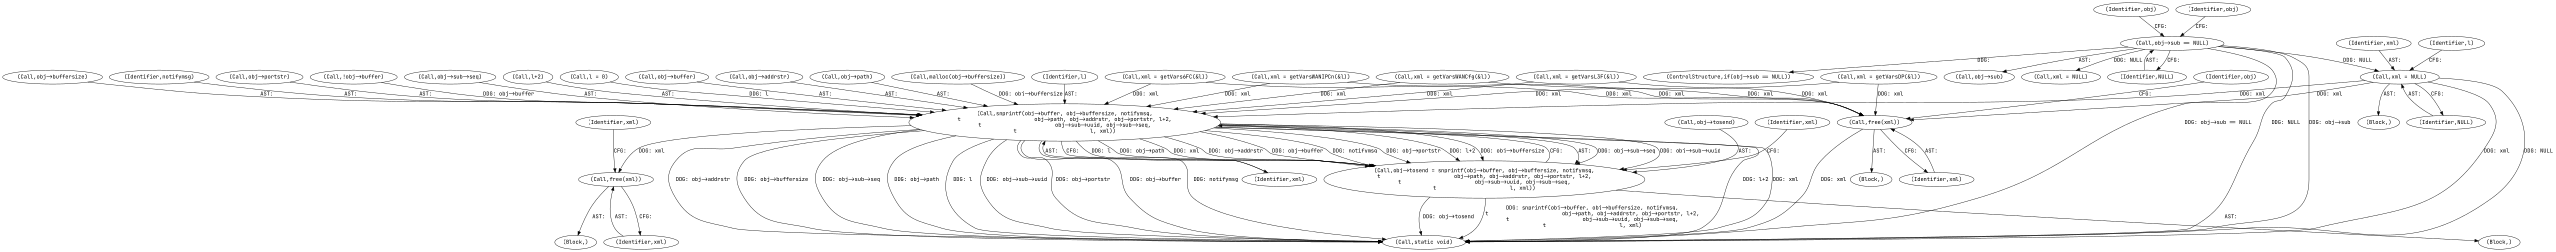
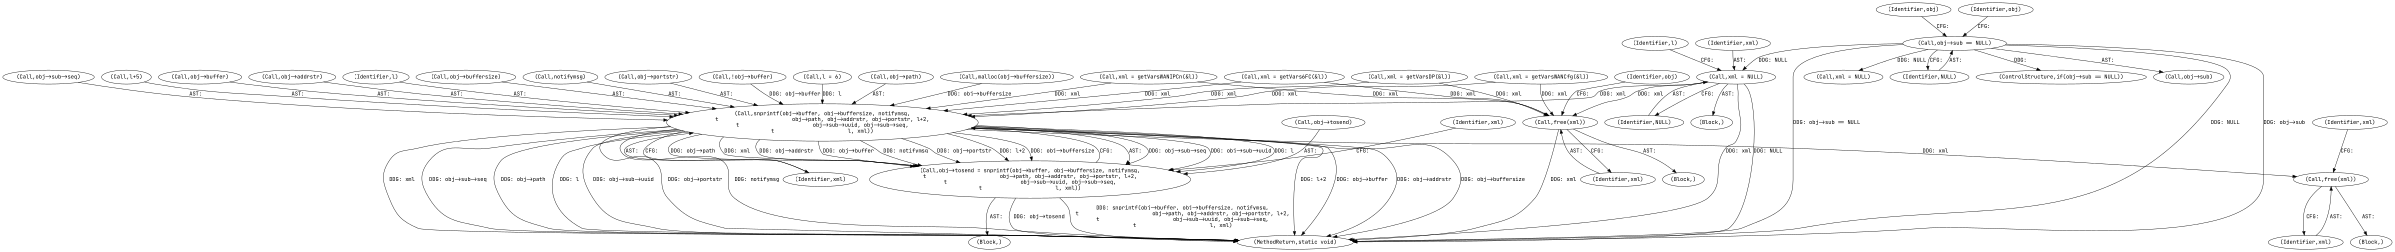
  digraph {
    fontname="JetBrains Mono"
    node [fontname="JetBrains Mono"]
    edge [fontname="JetBrains Mono"]
    n1 [label="(Call,xml = NULL)"]
    n2 [label="(Call,free(xml))"]
    n3 [label="(Call,snprintf(obj->buffer, obj->buffersize, notifymsg,\n\t                       obj->path, obj->addrstr, obj->portstr, l+2,\n\t                       obj->sub->uuid, obj->sub->seq,\n\t                       l, xml))"]
-   n4 [label="(Call,static void)"]
+   n4 [label="(MethodReturn,static void)"]
    n5 [label="(Identifier,NULL)"]
    n6 [label="(Block,)"]
    n7 [label="(Block,)"]
    n8 [label="(Identifier,xml)"]
    n9 [label="(Call,obj->tosend = snprintf(obj->buffer, obj->buffersize, notifymsg,\n\t                       obj->path, obj->addrstr, obj->portstr, l+2,\n\t                       obj->sub->uuid, obj->sub->seq,\n\t                       l, xml))"]
    n10 [label="(Call,free(xml))"]
    n11 [label="(Identifier,xml)"]
    n12 [label="(Call,obj->sub == NULL)"]
    n13 [label="(Call,xml = NULL)"]
    n14 [label="(Identifier,NULL)"]
    n15 [label="(ControlStructure,if(obj->sub == NULL))"]
    n16 [label="(Call,obj->sub)"]
    n17 [label="(Block,)"]
    n18 [label="(Identifier,xml)"]
    n19 [label="(Block,)"]
    n20 [label="(Call,obj->tosend)"]
    n21 [label="(Identifier,l)"]
    n22 [label="(Identifier,xml)"]
    n23 [label="(Identifier,obj)"]
    n24 [label="(Call,obj->path)"]
    n25 [label="(Call,malloc(obj->buffersize))"]
    n26 [label="(Call,obj->sub->seq)"]
-   n27 [label="(Call,l+2)"]
+   n27 [label="(Call,l+5)"]
    n28 [label="(Identifier,xml)"]
    n29 [label="(Call,obj->buffer)"]
    n30 [label="(Identifier,obj)"]
    n31 [label="(Call,obj->addrstr)"]
-   n32 [label="(Call,xml = getVarsL3F(&l))"]
    n33 [label="(Call,xml = getVars6FC(&l))"]
    n34 [label="(Identifier,l)"]
    n35 [label="(Call,obj->buffersize)"]
    n36 [label="(Identifier,xml)"]
-   n37 [label="(Identifier,notifymsg)"]
+   n37 [label="(Call,notifymsg)"]
    n38 [label="(Call,obj->portstr)"]
    n39 [label="(Call,!obj->buffer)"]
    n40 [label="(Call,xml = getVarsWANIPCn(&l))"]
    n41 [label="(Identifier,obj)"]
    n42 [label="(Call,xml = getVarsWANCfg(&l))"]
-   n43 [label="(Call,l = 0)"]
+   n43 [label="(Call,l = 6)"]
    n44 [label="(Call,xml = getVarsDP(&l))"]
    n1 -> n2 [label="DDG: xml"]
    n1 -> n3 [label="DDG: xml"]
    n1 -> n4 [label="DDG: NULL"]
    n1 -> n4 [label="DDG: xml"]
    n1 -> n5 [label="CFG: "]
    n1 -> n6 [label="AST: "]
    n2 -> n4 [label="DDG: xml"]
    n2 -> n7 [label="AST: "]
    n2 -> n8 [label="CFG: "]
    n3 -> n4 [label="DDG: l+2"]
    n3 -> n4 [label="DDG: obj->buffer"]
    n3 -> n4 [label="DDG: obj->addrstr"]
    n3 -> n4 [label="DDG: obj->buffersize"]
    n3 -> n4 [label="DDG: xml"]
    n3 -> n4 [label="DDG: obj->sub->seq"]
    n3 -> n4 [label="DDG: obj->path"]
    n3 -> n4 [label="DDG: l"]
    n3 -> n4 [label="DDG: obj->sub->uuid"]
    n3 -> n4 [label="DDG: obj->portstr"]
    n3 -> n4 [label="DDG: notifymsg"]
    n3 -> n9 [label="AST: "]
    n3 -> n9 [label="DDG: obj->sub->seq"]
    n3 -> n9 [label="DDG: obj->sub->uuid"]
    n3 -> n9 [label="DDG: l"]
    n3 -> n9 [label="DDG: obj->path"]
    n3 -> n9 [label="DDG: xml"]
    n3 -> n9 [label="DDG: obj->addrstr"]
    n3 -> n9 [label="DDG: obj->buffer"]
    n3 -> n9 [label="DDG: notifymsg"]
    n3 -> n9 [label="DDG: obj->portstr"]
    n3 -> n9 [label="DDG: l+2"]
    n3 -> n9 [label="DDG: obj->buffersize"]
    n3 -> n10 [label="DDG: xml"]
    n3 -> n11 [label="CFG: "]
    n5 -> n1 [label="AST: "]
    n8 -> n2 [label="AST: "]
    n9 -> n3 [label="CFG: "]
    n9 -> n4 [label="DDG: snprintf(obj->buffer, obj->buffersize, notifymsg,\n\t                       obj->path, obj->addrstr, obj->portstr, l+2,\n\t                       obj->sub->uuid, obj->sub->seq,\n\t                       l, xml)"]
    n9 -> n4 [label="DDG: obj->tosend"]
    n9 -> n17 [label="AST: "]
    n10 -> n18 [label="CFG: "]
    n10 -> n19 [label="AST: "]
    n11 -> n3 [label="AST: "]
    n12 -> n1 [label="DDG: NULL"]
    n12 -> n4 [label="DDG: NULL"]
    n12 -> n4 [label="DDG: obj->sub"]
    n12 -> n4 [label="DDG: obj->sub == NULL"]
    n12 -> n13 [label="DDG: NULL"]
    n12 -> n14 [label="CFG: "]
    n12 -> n15 [label="DDG: "]
    n12 -> n16 [label="AST: "]
    n14 -> n12 [label="AST: "]
    n18 -> n10 [label="AST: "]
    n20 -> n9 [label="AST: "]
    n21 -> n1 [label="CFG: "]
    n22 -> n10 [label="CFG: "]
    n23 -> n12 [label="CFG: "]
    n24 -> n3 [label="AST: "]
    n25 -> n3 [label="DDG: obj->buffersize"]
    n26 -> n3 [label="AST: "]
    n27 -> n3 [label="AST: "]
    n28 -> n9 [label="CFG: "]
    n29 -> n3 [label="AST: "]
    n30 -> n2 [label="CFG: "]
    n31 -> n3 [label="AST: "]
-   n32 -> n2 [label="DDG: xml"]
-   n32 -> n3 [label="DDG: xml"]
    n33 -> n2 [label="DDG: xml"]
    n33 -> n3 [label="DDG: xml"]
    n34 -> n3 [label="AST: "]
    n35 -> n3 [label="AST: "]
    n36 -> n1 [label="AST: "]
    n37 -> n3 [label="AST: "]
    n38 -> n3 [label="AST: "]
    n39 -> n3 [label="DDG: obj->buffer"]
    n40 -> n2 [label="DDG: xml"]
    n40 -> n3 [label="DDG: xml"]
    n41 -> n12 [label="CFG: "]
    n42 -> n2 [label="DDG: xml"]
    n42 -> n3 [label="DDG: xml"]
    n43 -> n3 [label="DDG: l"]
    n44 -> n2 [label="DDG: xml"]
    n44 -> n3 [label="DDG: xml"]
  }
